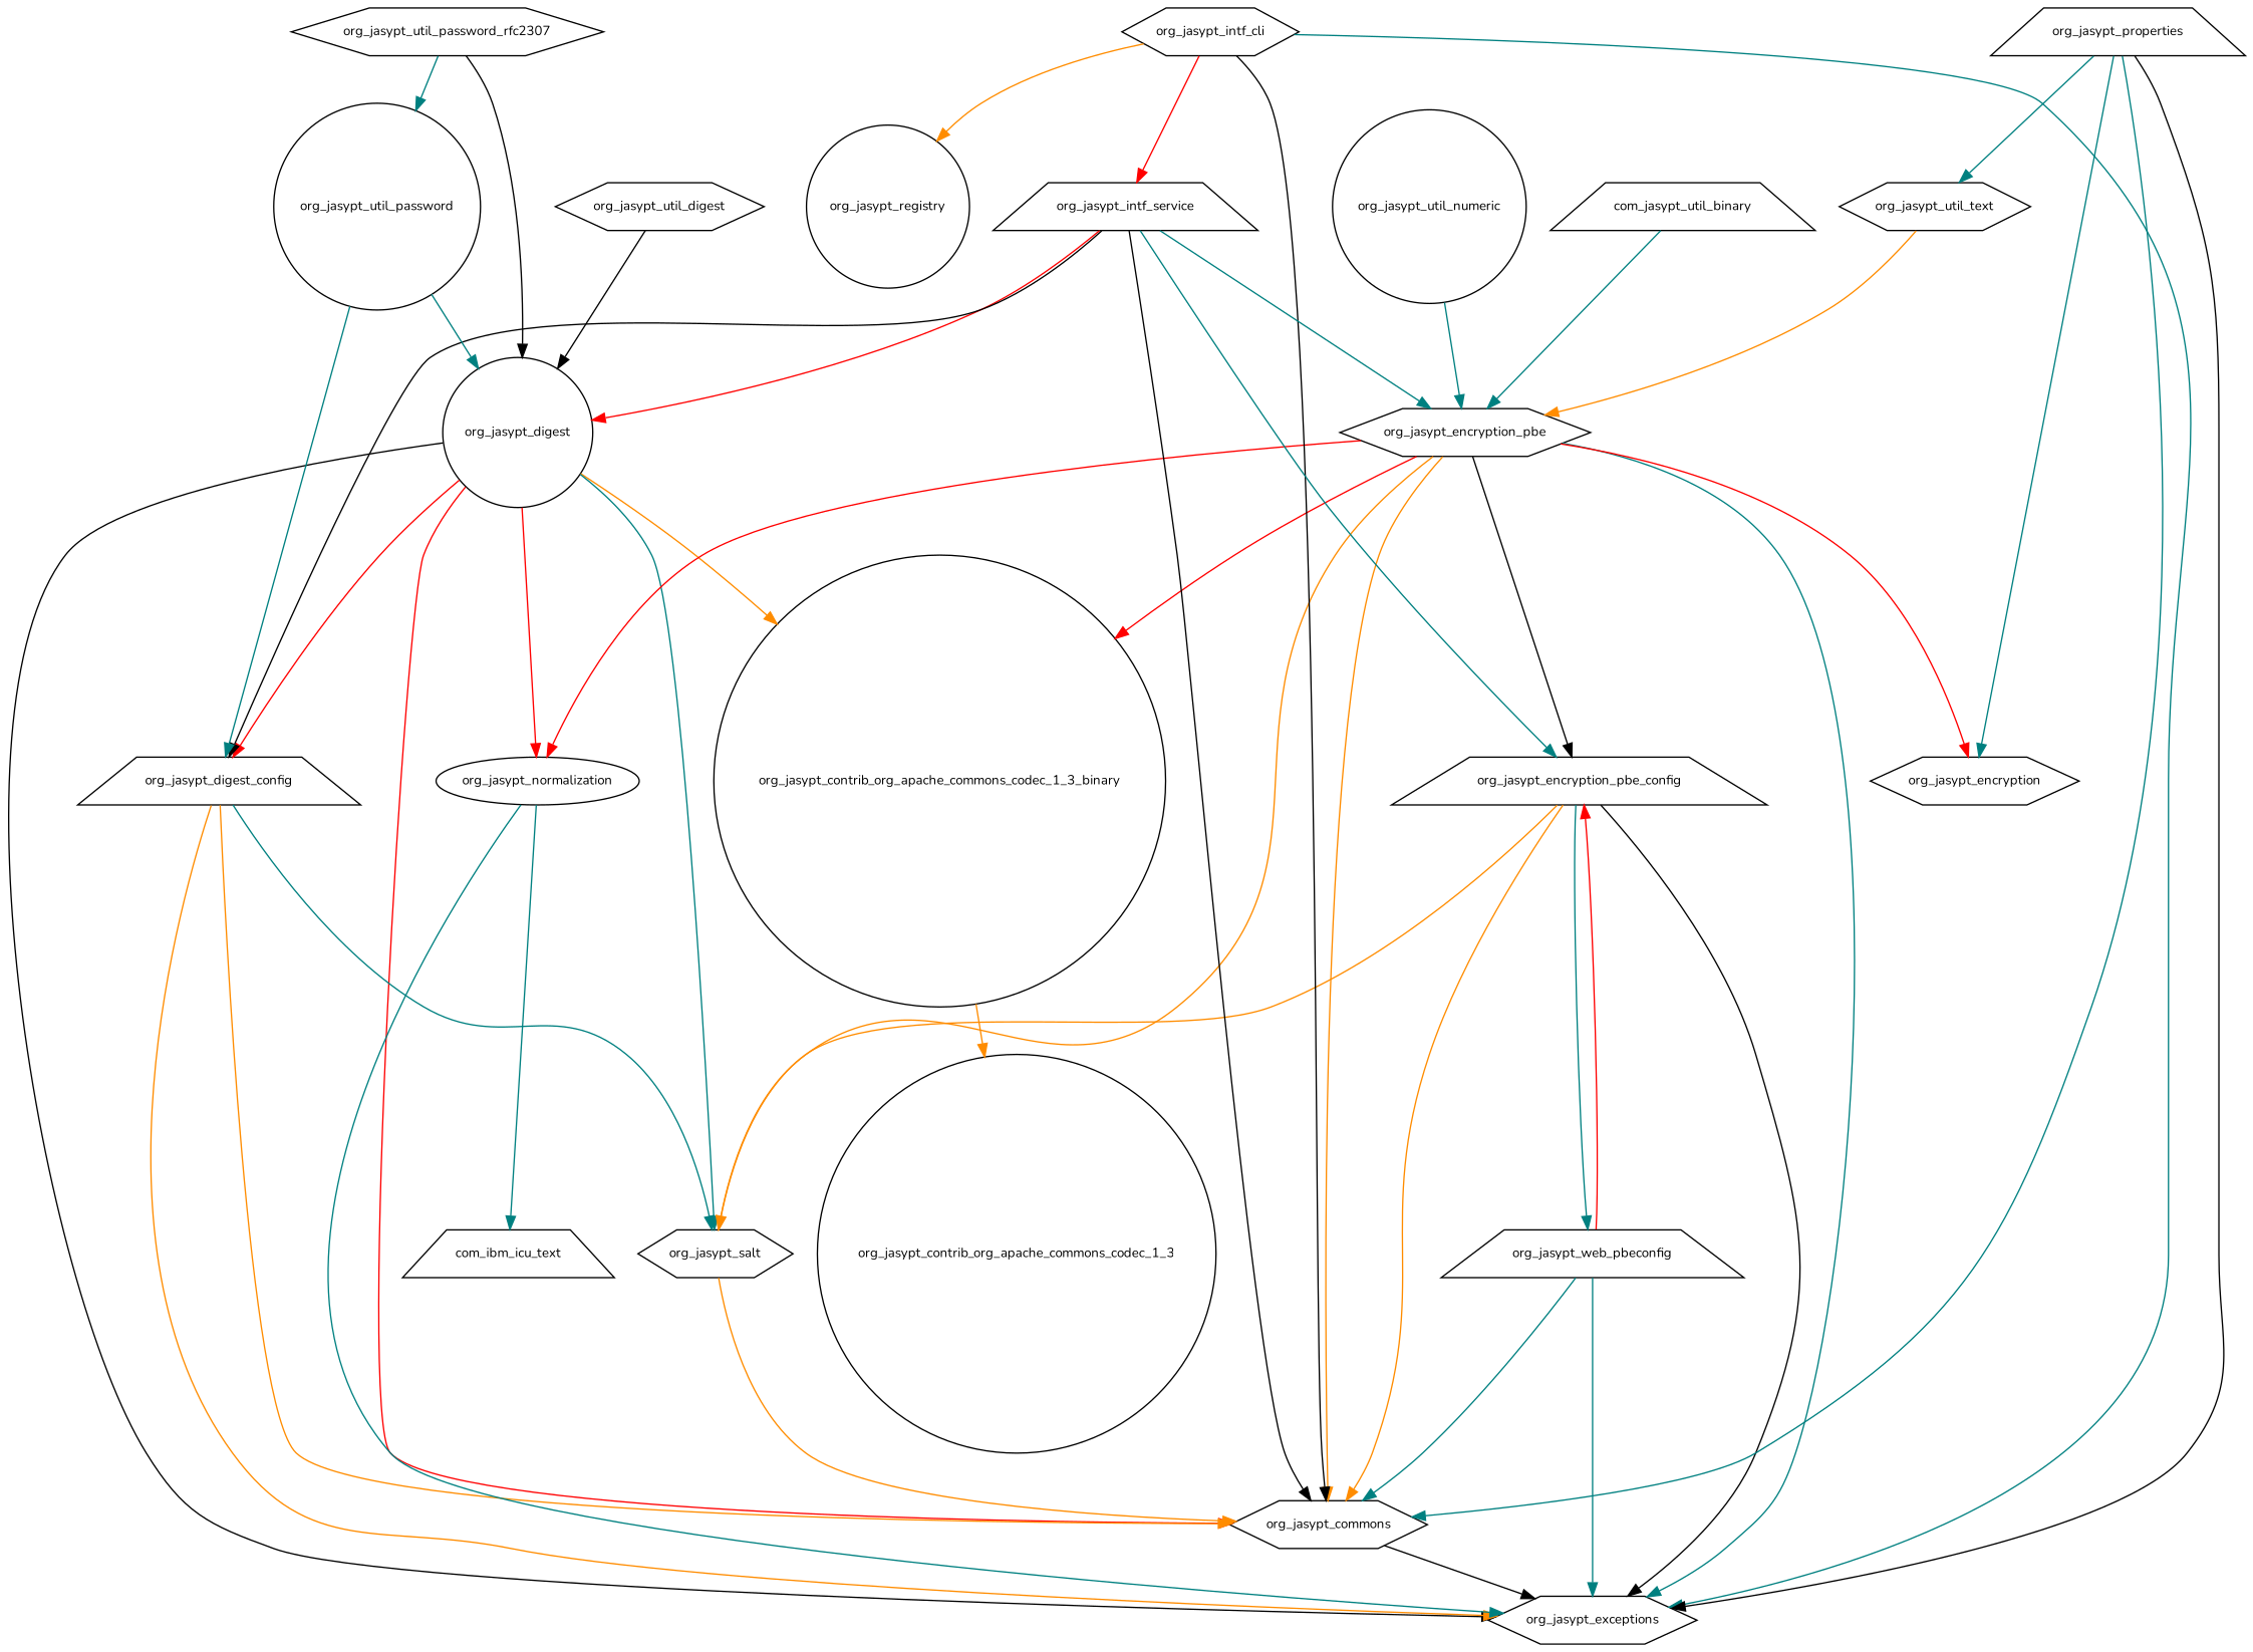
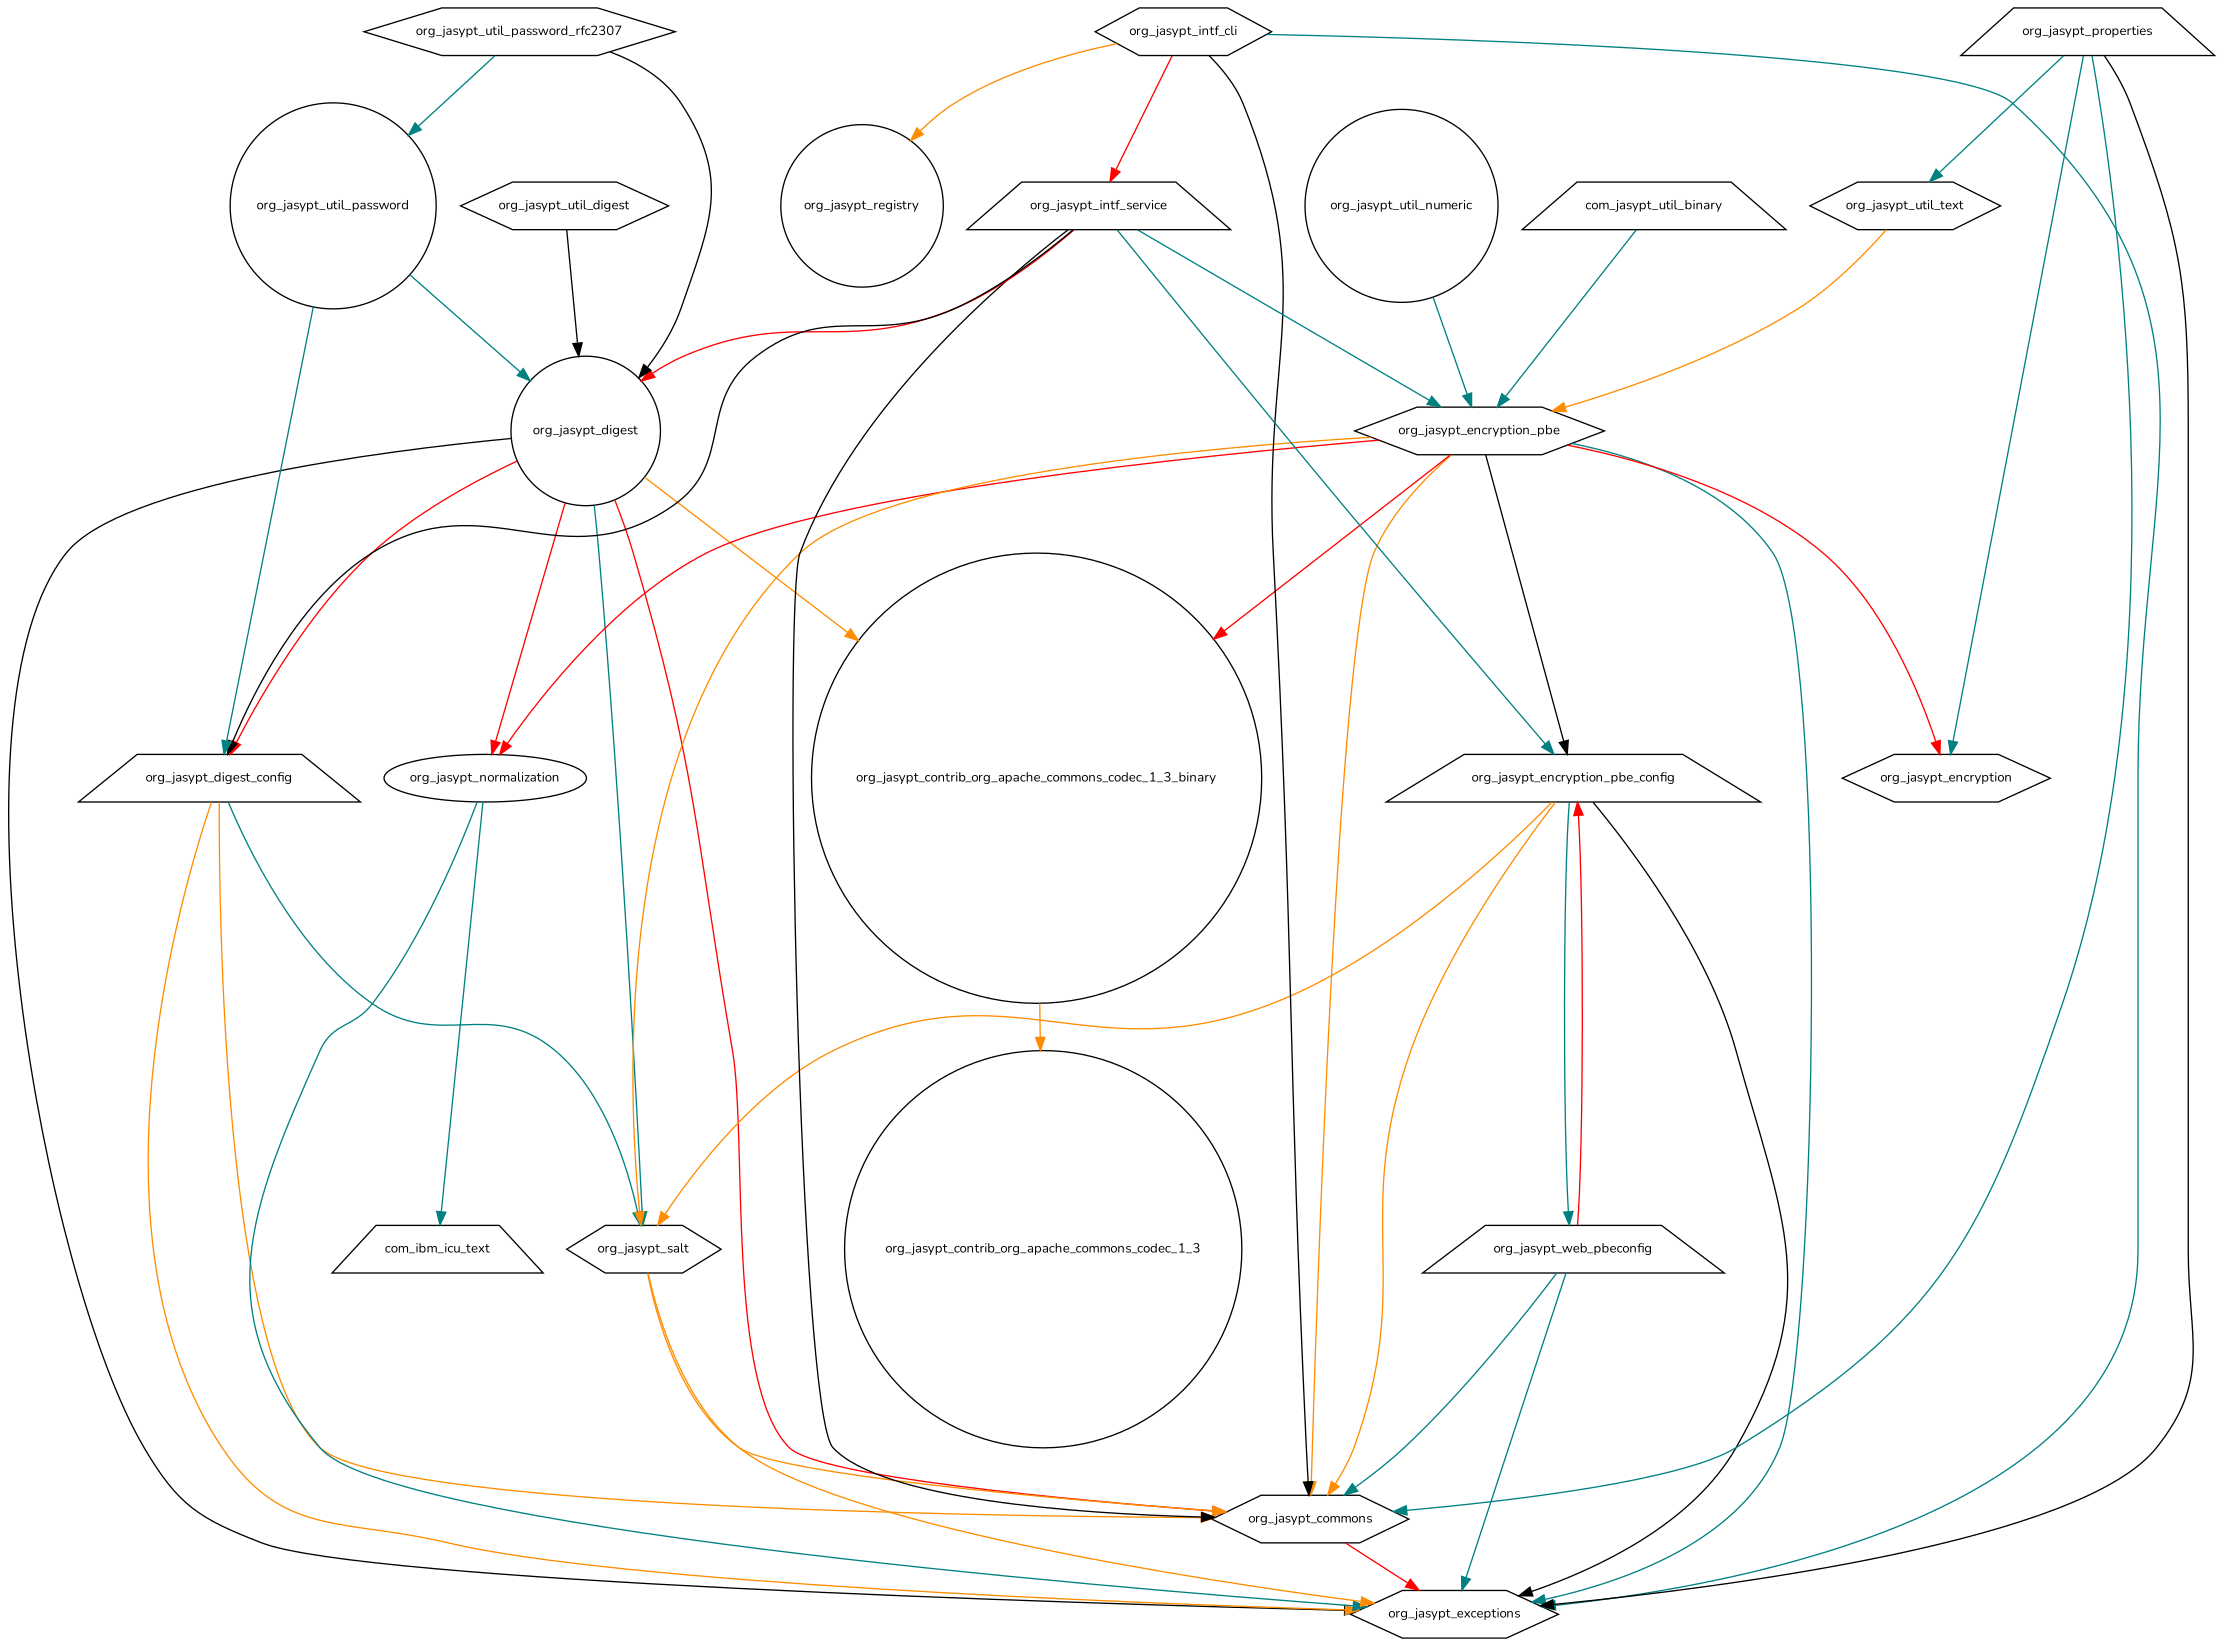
  digraph {
    fontname=Nunito
    node [fontname=Nunito fontsize=10.0 shape=hexagon]
    edge [color=teal fontname=Nunito]
    org_jasypt_commons
    org_jasypt_exceptions
    org_jasypt_contrib_org_apache_commons_codec_1_3_binary [shape=circle]
    org_jasypt_contrib_org_apache_commons_codec_1_3 [shape=circle]
    org_jasypt_digest [shape=circle]
    org_jasypt_digest_config [shape=trapezium]
    org_jasypt_normalization [shape=ellipse]
    org_jasypt_salt
    com_ibm_icu_text [shape=trapezium]
    org_jasypt_encryption_pbe
    org_jasypt_encryption
    org_jasypt_encryption_pbe_config [shape=trapezium]
    org_jasypt_web_pbeconfig [shape=trapezium]
    org_jasypt_intf_cli
    org_jasypt_intf_service [shape=trapezium]
    org_jasypt_registry [shape=circle]
    org_jasypt_properties [shape=trapezium]
    org_jasypt_util_text
    n19 [label=com_jasypt_util_binary shape=trapezium]
    org_jasypt_util_digest
    org_jasypt_util_numeric [shape=circle]
    org_jasypt_util_password [shape=circle]
    org_jasypt_util_password_rfc2307
-   org_jasypt_commons -> org_jasypt_exceptions [color=black]
+   org_jasypt_commons -> org_jasypt_exceptions [color=red]
    org_jasypt_contrib_org_apache_commons_codec_1_3_binary -> org_jasypt_contrib_org_apache_commons_codec_1_3 [color=darkorange]
    org_jasypt_digest -> org_jasypt_commons [color=red]
    org_jasypt_digest -> org_jasypt_exceptions [color=black]
    org_jasypt_digest -> org_jasypt_contrib_org_apache_commons_codec_1_3_binary [color=darkorange]
    org_jasypt_digest -> org_jasypt_digest_config [color=red]
    org_jasypt_digest -> org_jasypt_normalization [color=red]
    org_jasypt_digest -> org_jasypt_salt
    org_jasypt_digest_config -> org_jasypt_commons [color=darkorange]
    org_jasypt_digest_config -> org_jasypt_exceptions [color=darkorange]
    org_jasypt_digest_config -> org_jasypt_salt
    org_jasypt_normalization -> org_jasypt_exceptions
    org_jasypt_normalization -> com_ibm_icu_text
    org_jasypt_salt -> org_jasypt_commons [color=darkorange]
+   org_jasypt_salt -> org_jasypt_exceptions [color=darkorange]
    org_jasypt_encryption_pbe -> org_jasypt_commons [color=darkorange]
    org_jasypt_encryption_pbe -> org_jasypt_exceptions
    org_jasypt_encryption_pbe -> org_jasypt_contrib_org_apache_commons_codec_1_3_binary [color=red]
    org_jasypt_encryption_pbe -> org_jasypt_normalization [color=red]
    org_jasypt_encryption_pbe -> org_jasypt_salt [color=darkorange]
    org_jasypt_encryption_pbe -> org_jasypt_encryption [color=red]
    org_jasypt_encryption_pbe -> org_jasypt_encryption_pbe_config [color=black]
    org_jasypt_encryption_pbe_config -> org_jasypt_commons [color=darkorange]
    org_jasypt_encryption_pbe_config -> org_jasypt_exceptions [color=black]
    org_jasypt_encryption_pbe_config -> org_jasypt_salt [color=darkorange]
    org_jasypt_encryption_pbe_config -> org_jasypt_web_pbeconfig
    org_jasypt_web_pbeconfig -> org_jasypt_commons
    org_jasypt_web_pbeconfig -> org_jasypt_exceptions
    org_jasypt_web_pbeconfig -> org_jasypt_encryption_pbe_config [color=red]
    org_jasypt_intf_cli -> org_jasypt_commons [color=black]
    org_jasypt_intf_cli -> org_jasypt_exceptions
    org_jasypt_intf_cli -> org_jasypt_intf_service [color=red]
    org_jasypt_intf_cli -> org_jasypt_registry [color=darkorange]
    org_jasypt_intf_service -> org_jasypt_commons [color=black]
    org_jasypt_intf_service -> org_jasypt_digest [color=red]
    org_jasypt_intf_service -> org_jasypt_digest_config [color=black]
    org_jasypt_intf_service -> org_jasypt_encryption_pbe
    org_jasypt_intf_service -> org_jasypt_encryption_pbe_config
    org_jasypt_properties -> org_jasypt_commons
    org_jasypt_properties -> org_jasypt_exceptions [color=black]
    org_jasypt_properties -> org_jasypt_encryption
    org_jasypt_properties -> org_jasypt_util_text
    org_jasypt_util_text -> org_jasypt_encryption_pbe [color=darkorange]
    n19 -> org_jasypt_encryption_pbe
    org_jasypt_util_digest -> org_jasypt_digest [color=black]
    org_jasypt_util_numeric -> org_jasypt_encryption_pbe
    org_jasypt_util_password -> org_jasypt_digest
    org_jasypt_util_password -> org_jasypt_digest_config
    org_jasypt_util_password_rfc2307 -> org_jasypt_digest [color=black]
    org_jasypt_util_password_rfc2307 -> org_jasypt_util_password
  }
